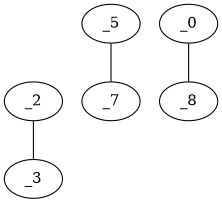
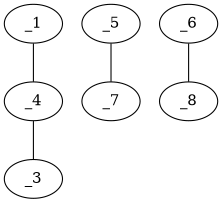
  graph {
    node [charge=0 chem=1 symbol="C  " x=2.866 y=1.433]
    edge [valence=1]
-   _2 [charge=1 chem=4 symbol="N  " y=0.567]
+   _1 [x=2.366]
+   _2 [charge=1 chem=4 symbol="N  " y=0.567 label=_4]
    _3 [charge=-1 chem=2 symbol="O  " x=3.366]
    _5 [x=3.7321 y=0.067]
    _7 [x=3.7321 y=-0.933]
-   _6 [x=2 y=-0.933 label=_0]
+   _6 [x=2 y=-0.933]
    _8 [chem=2 symbol="O  " y=-1.433]
+   _1 -- _2
    _2 -- _3
    _5 -- _7
    _6 -- _8
  }
